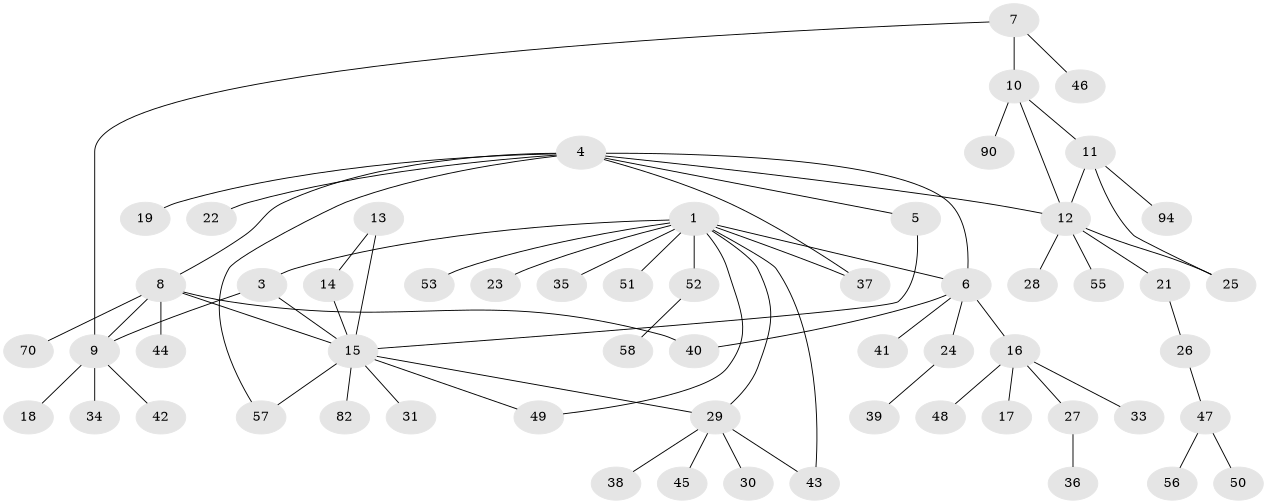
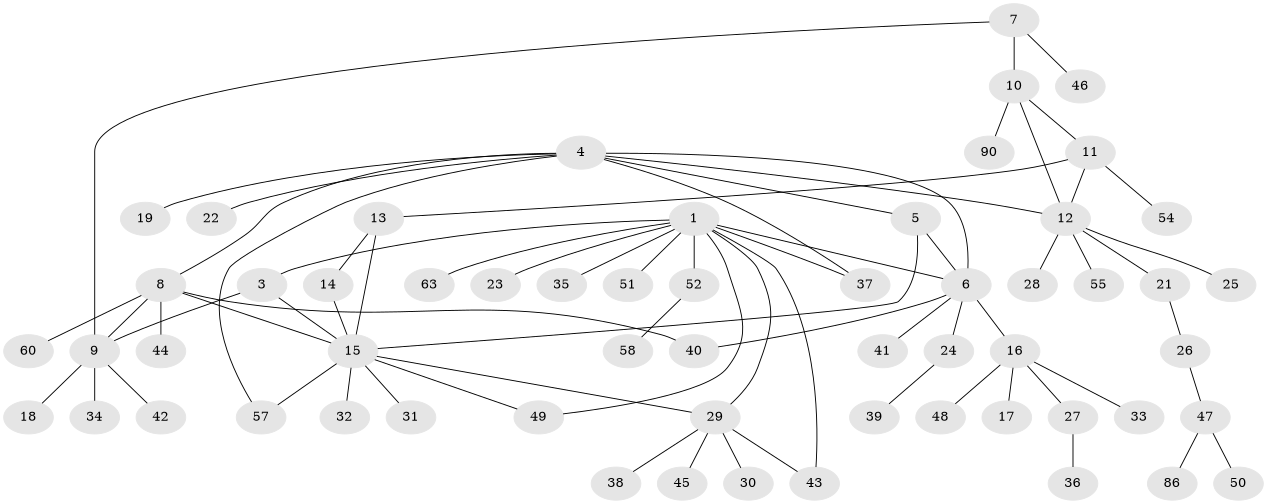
  graph {
    node [color=gray90 style=filled]
    1
    3
    6
    23
    29
    35
    37
    43
    49
    51
    52
-   53
+   53 [label=63]
    9
    15
    16
    24
    40
    41
    30
    38
    45
    58
    10
    12
    11
    n26 [label=90]
    18
    34
    42
    57
    31
-   32 [label=82]
+   32
    4
    5
    8
    19
    22
    44
-   60 [label=70]
+   60
    21
    25
    28
    55
    17
    27
    33
    48
    39
    7
    46
    13
-   54 [label=94]
+   54
    14
    26
    36
    47
    50
-   56
+   56 [label=86]
    1 -- 3
    1 -- 6
    1 -- 23
    1 -- 29
    1 -- 35
    1 -- 37
    1 -- 43
    1 -- 49
    1 -- 51
    1 -- 52
    1 -- 53
    3 -- 9
    3 -- 15
    6 -- 16
    6 -- 24
    6 -- 40
    6 -- 41
    29 -- 43
    29 -- 30
    29 -- 38
    29 -- 45
    52 -- 58
    9 -- 18
    9 -- 34
    9 -- 42
    15 -- 29
    15 -- 49
    15 -- 57
    15 -- 31
    15 -- 32
    16 -- 17
    16 -- 27
    16 -- 33
    16 -- 48
    24 -- 39
    10 -- 12
    10 -- 11
    10 -- n26
    12 -- 21
    12 -- 25
    12 -- 28
    12 -- 55
    11 -- 12
-   11 -- 25
+   11 -- 13
    11 -- 54
    4 -- 6
    4 -- 37
    4 -- 12
    4 -- 57
    4 -- 5
    4 -- 8
    4 -- 19
    4 -- 22
+   5 -- 6
    5 -- 15
    8 -- 9
    8 -- 15
    8 -- 40
    8 -- 44
    8 -- 60
    21 -- 26
    27 -- 36
    7 -- 9
    7 -- 10
    7 -- 46
    13 -- 15
    13 -- 14
    14 -- 15
    26 -- 47
    47 -- 50
    47 -- 56
  }
